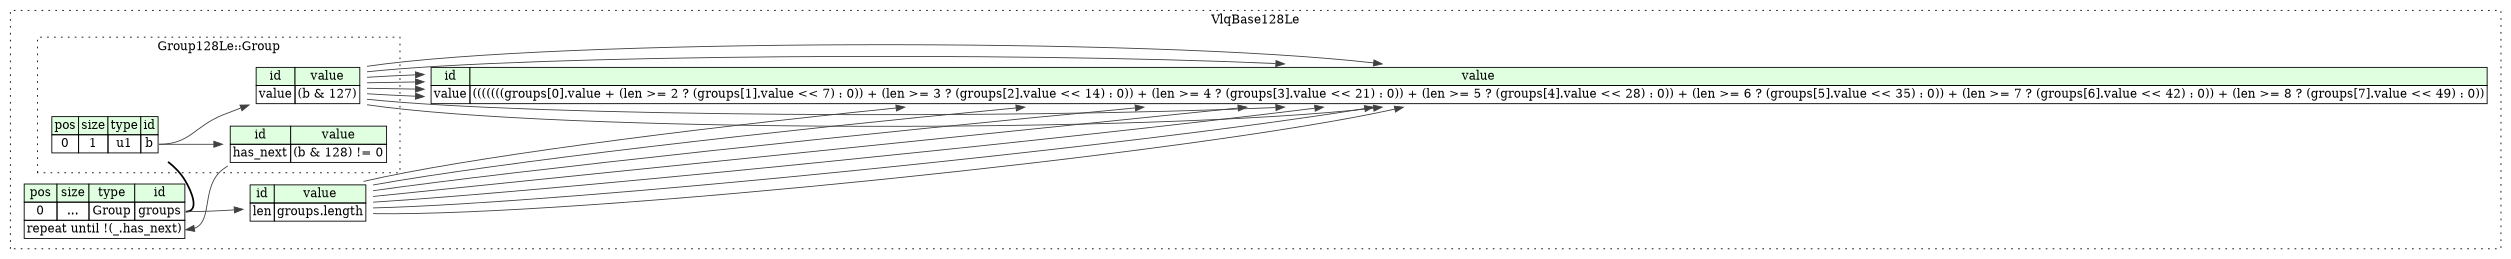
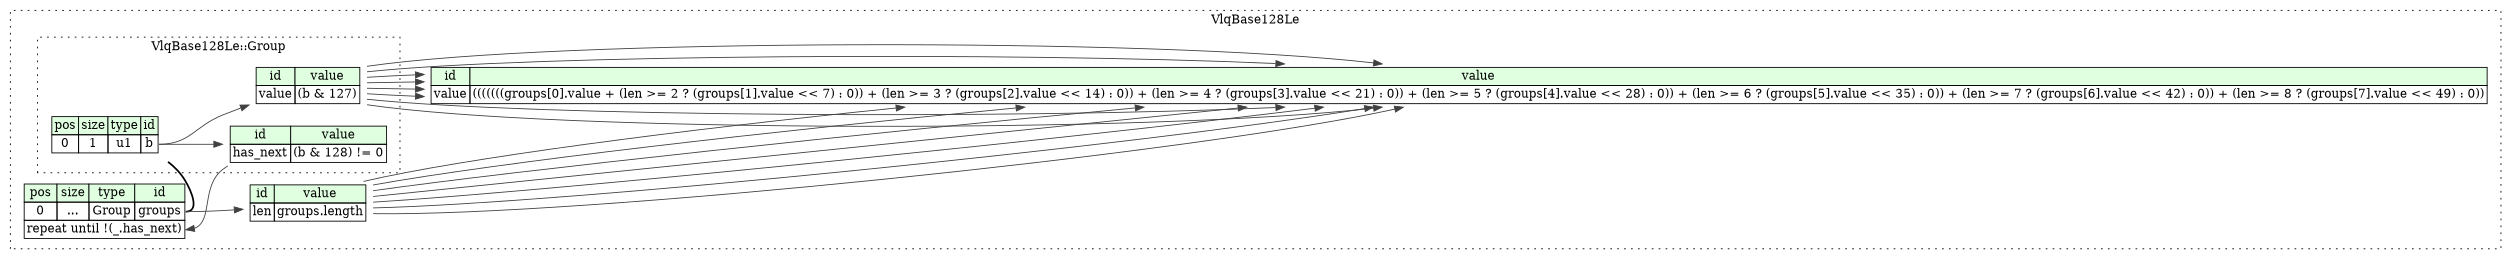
  digraph {
    rankdir=LR
    fontname="DejaVu Serif"
    node [shape=plaintext fontname="DejaVu Serif"]
    edge [color="#404040" tailport=value_type fontname="DejaVu Serif"]
    n1 [label=<<TABLE BORDER="0" CELLBORDER="1" CELLSPACING="0"> 				<TR><TD BGCOLOR="#E0FFE0">pos</TD><TD BGCOLOR="#E0FFE0">size</TD><TD BGCOLOR="#E0FFE0">type</TD><TD BGCOLOR="#E0FFE0">id</TD></TR> 				<TR><TD PORT="b_pos">0</TD><TD PORT="b_size">1</TD><TD>u1</TD><TD PORT="b_type">b</TD></TR> 			</TABLE>>]
    n2 [label=<<TABLE BORDER="0" CELLBORDER="1" CELLSPACING="0"> 				<TR><TD BGCOLOR="#E0FFE0">id</TD><TD BGCOLOR="#E0FFE0">value</TD></TR> 				<TR><TD>has_next</TD><TD>(b &amp; 128) != 0</TD></TR> 			</TABLE>>]
    n3 [label=<<TABLE BORDER="0" CELLBORDER="1" CELLSPACING="0"> 				<TR><TD BGCOLOR="#E0FFE0">id</TD><TD BGCOLOR="#E0FFE0">value</TD></TR> 				<TR><TD>value</TD><TD>(b &amp; 127)</TD></TR> 			</TABLE>>]
    n4 [label=<<TABLE BORDER="0" CELLBORDER="1" CELLSPACING="0"> 			<TR><TD BGCOLOR="#E0FFE0">pos</TD><TD BGCOLOR="#E0FFE0">size</TD><TD BGCOLOR="#E0FFE0">type</TD><TD BGCOLOR="#E0FFE0">id</TD></TR> 			<TR><TD PORT="groups_pos">0</TD><TD PORT="groups_size">...</TD><TD>Group</TD><TD PORT="groups_type">groups</TD></TR> 			<TR><TD COLSPAN="4" PORT="groups__repeat">repeat until !(_.has_next)</TD></TR> 		</TABLE>>]
    n5 [label=<<TABLE BORDER="0" CELLBORDER="1" CELLSPACING="0"> 			<TR><TD BGCOLOR="#E0FFE0">id</TD><TD BGCOLOR="#E0FFE0">value</TD></TR> 			<TR><TD>len</TD><TD>groups.length</TD></TR> 		</TABLE>>]
    n6 [label=<<TABLE BORDER="0" CELLBORDER="1" CELLSPACING="0"> 			<TR><TD BGCOLOR="#E0FFE0">id</TD><TD BGCOLOR="#E0FFE0">value</TD></TR> 			<TR><TD>value</TD><TD>(((((((groups[0].value + (len &gt;= 2 ? (groups[1].value &lt;&lt; 7) : 0)) + (len &gt;= 3 ? (groups[2].value &lt;&lt; 14) : 0)) + (len &gt;= 4 ? (groups[3].value &lt;&lt; 21) : 0)) + (len &gt;= 5 ? (groups[4].value &lt;&lt; 28) : 0)) + (len &gt;= 6 ? (groups[5].value &lt;&lt; 35) : 0)) + (len &gt;= 7 ? (groups[6].value &lt;&lt; 42) : 0)) + (len &gt;= 8 ? (groups[7].value &lt;&lt; 49) : 0))</TD></TR> 		</TABLE>>]
    subgraph cluster_1 {
      label=VlqBase128Le
      style=dotted
      n4
      n5
      n6
      subgraph cluster_2 {
-       label="Group128Le::Group"
+       label="VlqBase128Le::Group"
        style=dotted
        n1
        n2
        n3
      }
    }
    n1 -> n2 [tailport=b_type]
    n1 -> n3 [tailport=b_type]
    n2 -> n4 [headport=groups__repeat tailport=has_next_type]
    n3 -> n6
    n3 -> n6
    n3 -> n6
    n3 -> n6
    n3 -> n6
    n3 -> n6
    n3 -> n6
    n3 -> n6
    n4 -> n1 [style=bold tailport=groups_type color=""]
    n4 -> n5 [tailport=groups_type]
    n5 -> n6 [tailport=len_type]
    n5 -> n6 [tailport=len_type]
    n5 -> n6 [tailport=len_type]
    n5 -> n6 [tailport=len_type]
    n5 -> n6 [tailport=len_type]
    n5 -> n6 [tailport=len_type]
    n5 -> n6 [tailport=len_type]
  }
